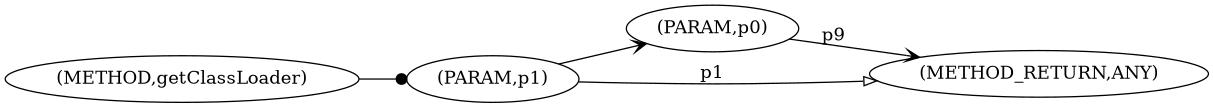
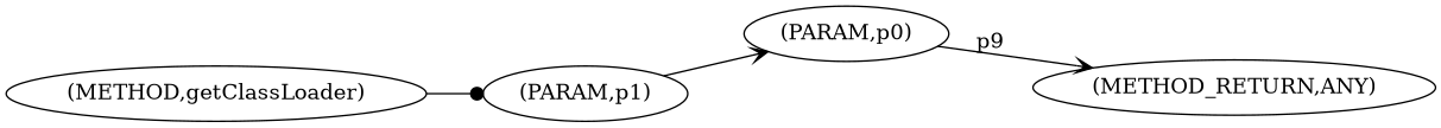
  digraph {
    rankdir=LR
    edge [arrowhead=vee]
    n1 [label=<(METHOD,getClassLoader)>]
    n2 [label=<(PARAM,p1)>]
    n3 [label=<(PARAM,p0)>]
    n4 [label=<(METHOD_RETURN,ANY)>]
    n1 -> n2 [arrowhead=dot]
    n2 -> n3
-   n2 -> n4 [arrowhead=onormal label=p1]
    n3 -> n4 [label=p9]
  }
